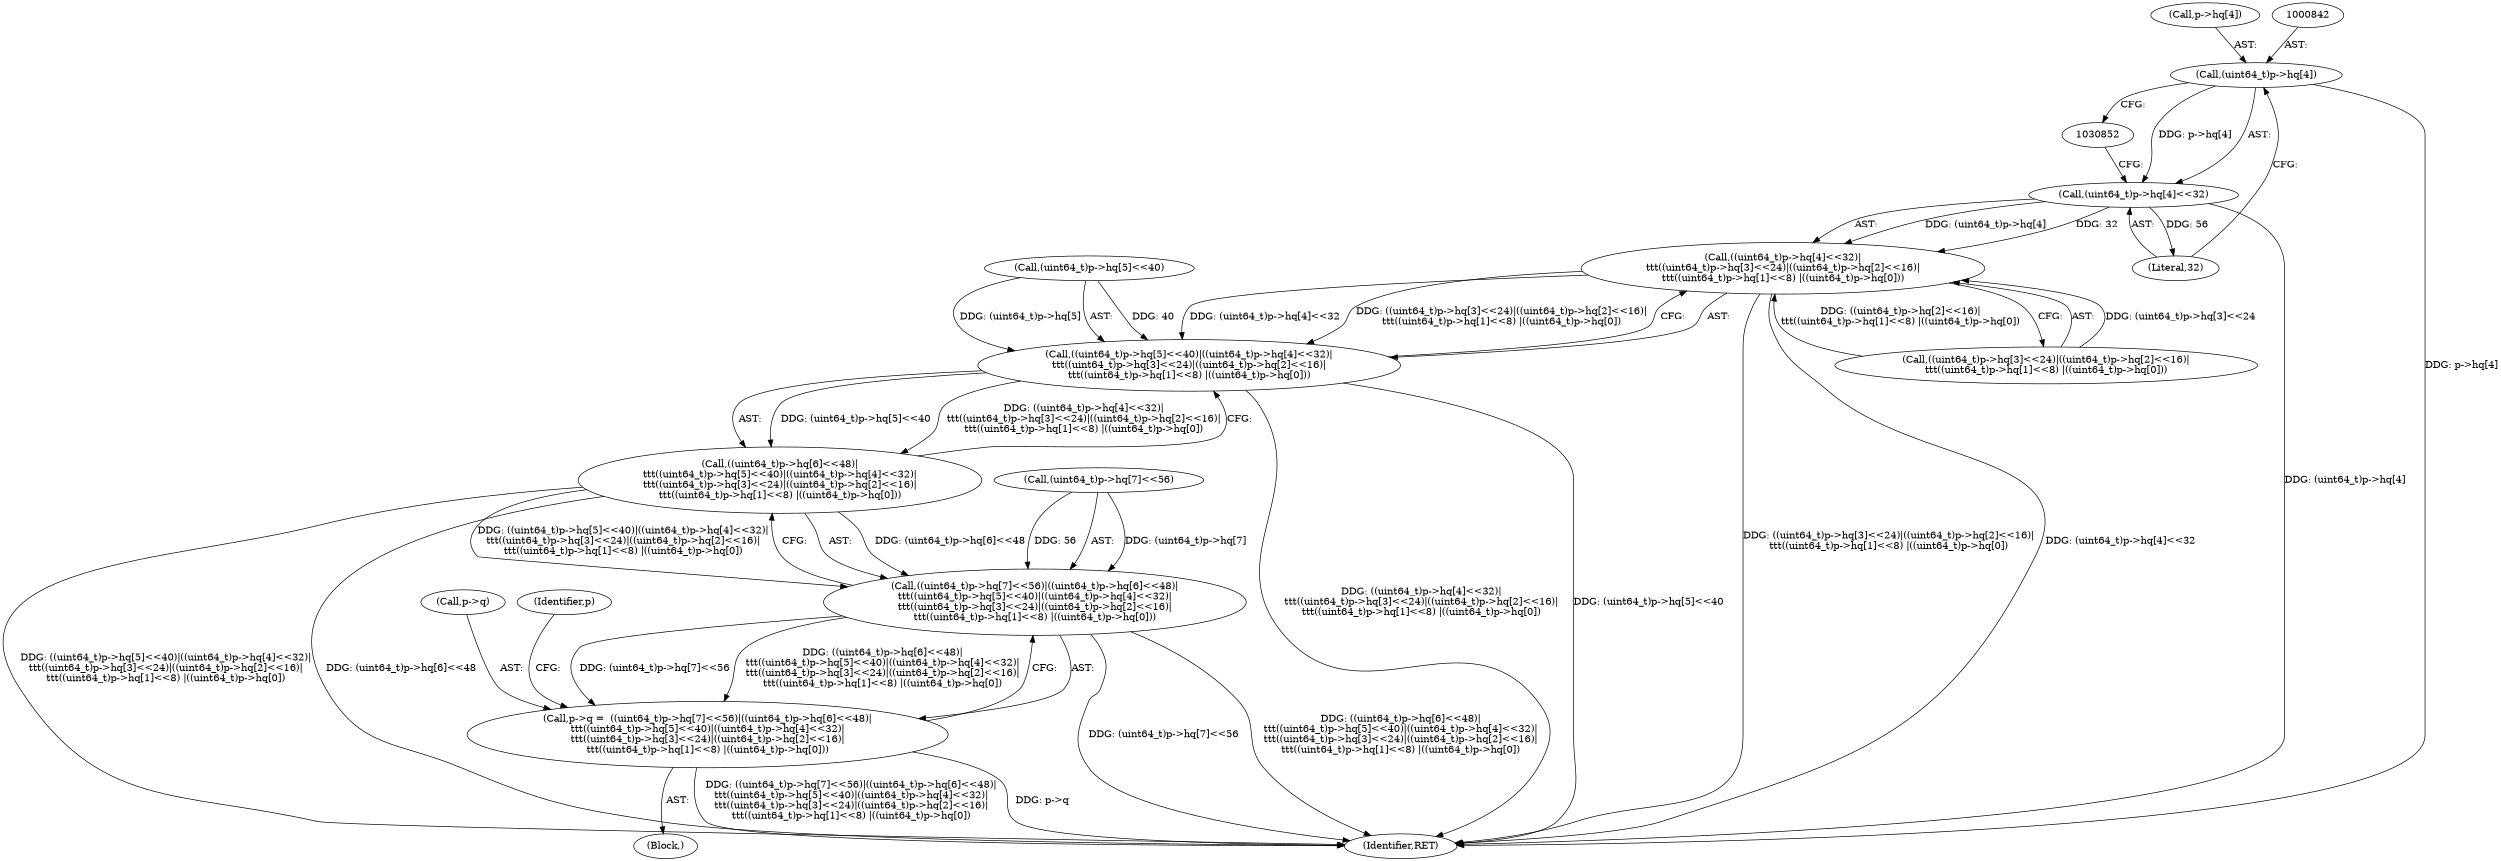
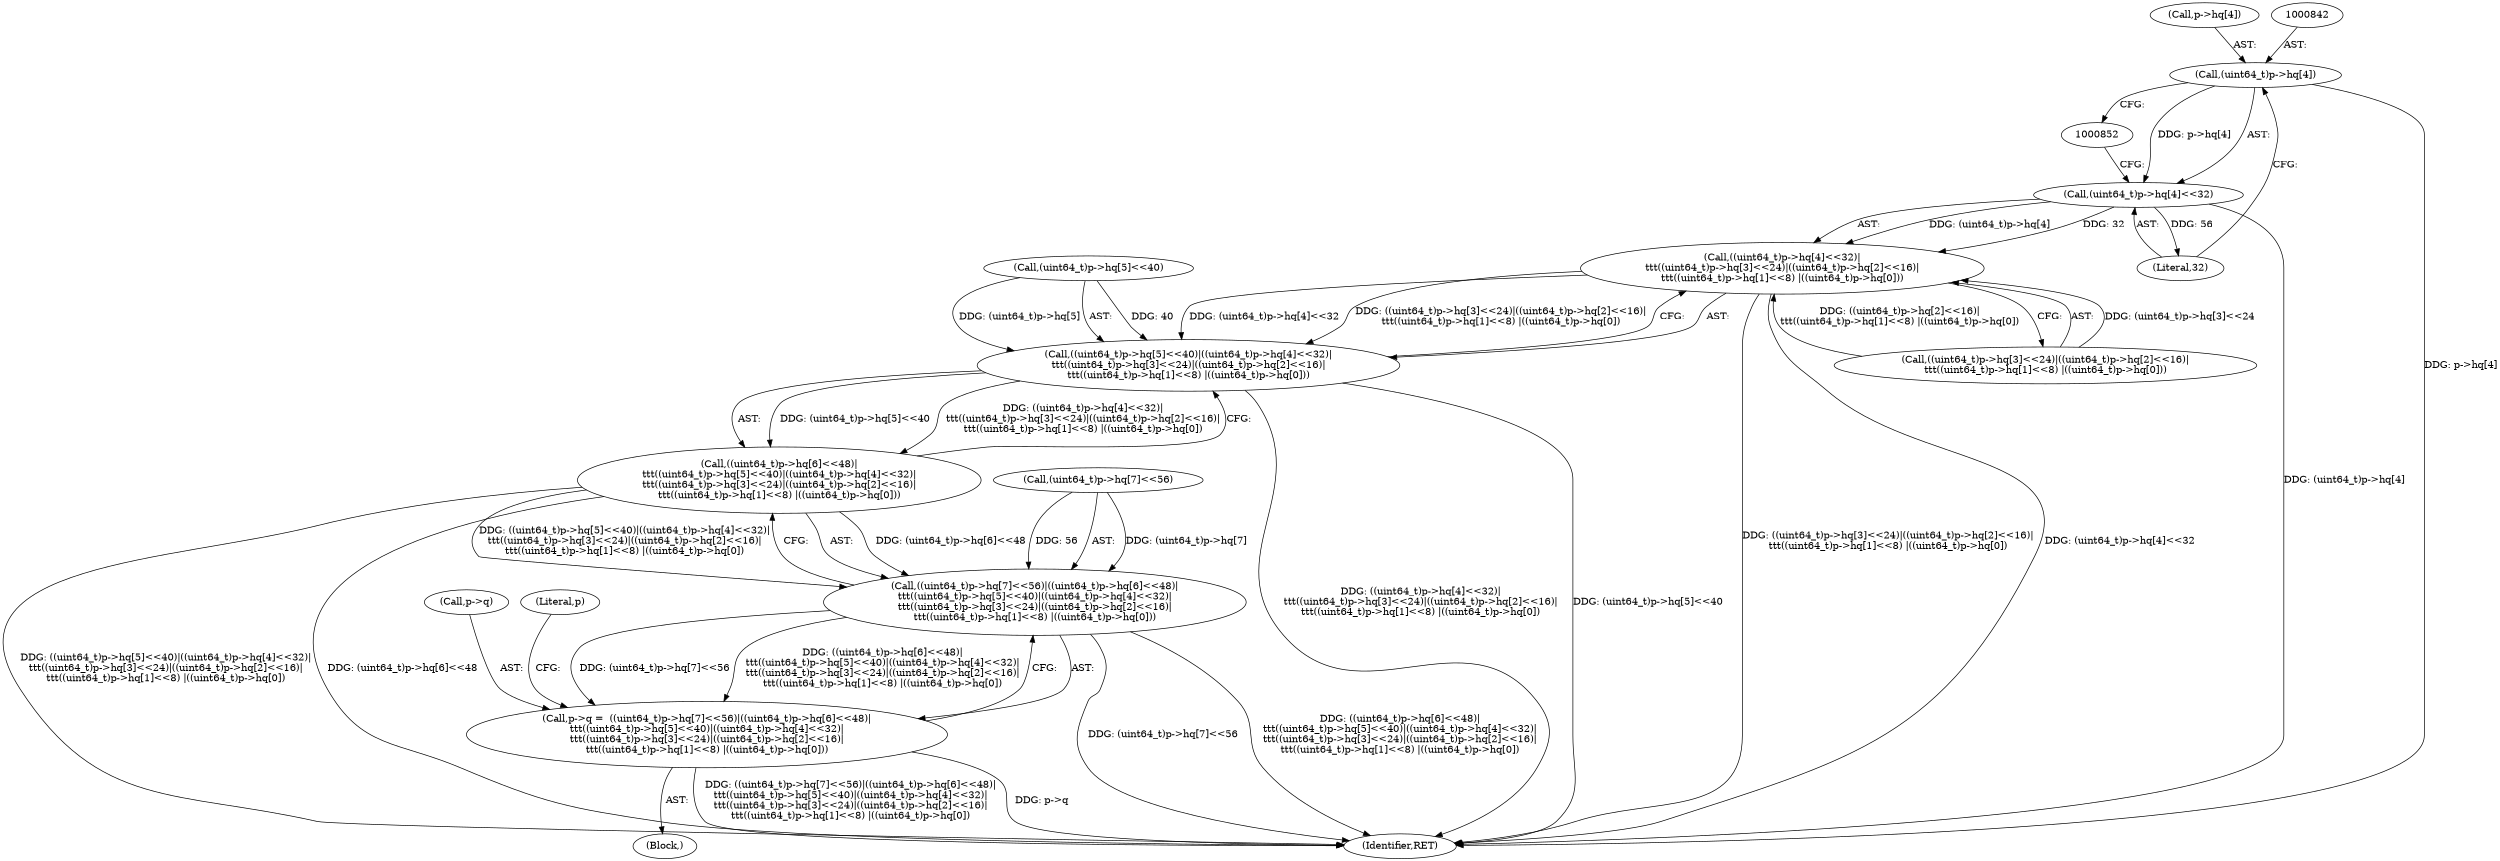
  digraph {
    n1 [label="(Call,(uint64_t)p->hq[4])"]
    n2 [label="(Call,(uint64_t)p->hq[4]<<32)"]
    n3 [label="(Identifier,RET)"]
-   1000852 [label=1030852]
+   1000852
    n5 [label="(Call,((uint64_t)p->hq[4]<<32)|\n\t\t\t((uint64_t)p->hq[3]<<24)|((uint64_t)p->hq[2]<<16)|\n\t\t\t((uint64_t)p->hq[1]<<8) |((uint64_t)p->hq[0]))"]
    n6 [label="(Literal,32)"]
    n7 [label="(Call,p->hq[4])"]
    n8 [label="(Call,((uint64_t)p->hq[5]<<40)|((uint64_t)p->hq[4]<<32)|\n\t\t\t((uint64_t)p->hq[3]<<24)|((uint64_t)p->hq[2]<<16)|\n\t\t\t((uint64_t)p->hq[1]<<8) |((uint64_t)p->hq[0]))"]
    n9 [label="(Call,((uint64_t)p->hq[3]<<24)|((uint64_t)p->hq[2]<<16)|\n\t\t\t((uint64_t)p->hq[1]<<8) |((uint64_t)p->hq[0]))"]
    n10 [label="(Call,((uint64_t)p->hq[6]<<48)|\n\t\t\t((uint64_t)p->hq[5]<<40)|((uint64_t)p->hq[4]<<32)|\n\t\t\t((uint64_t)p->hq[3]<<24)|((uint64_t)p->hq[2]<<16)|\n\t\t\t((uint64_t)p->hq[1]<<8) |((uint64_t)p->hq[0]))"]
    n11 [label="(Call,((uint64_t)p->hq[7]<<56)|((uint64_t)p->hq[6]<<48)|\n\t\t\t((uint64_t)p->hq[5]<<40)|((uint64_t)p->hq[4]<<32)|\n\t\t\t((uint64_t)p->hq[3]<<24)|((uint64_t)p->hq[2]<<16)|\n\t\t\t((uint64_t)p->hq[1]<<8) |((uint64_t)p->hq[0]))"]
    n12 [label="(Call,p->q =  ((uint64_t)p->hq[7]<<56)|((uint64_t)p->hq[6]<<48)|\n\t\t\t((uint64_t)p->hq[5]<<40)|((uint64_t)p->hq[4]<<32)|\n\t\t\t((uint64_t)p->hq[3]<<24)|((uint64_t)p->hq[2]<<16)|\n\t\t\t((uint64_t)p->hq[1]<<8) |((uint64_t)p->hq[0]))"]
    n13 [label="(Block,)"]
    n14 [label="(Call,(uint64_t)p->hq[5]<<40)"]
-   n15 [label="(Identifier,p)"]
+   n15 [label="(Literal,p)"]
    n16 [label="(Call,p->q)"]
    n17 [label="(Call,(uint64_t)p->hq[7]<<56)"]
    1000842
    n1 -> n2 [label="AST: "]
    n1 -> n2 [label="DDG: p->hq[4]"]
    n1 -> n3 [label="DDG: p->hq[4]"]
    n1 -> 1000852 [label="CFG: "]
    n2 -> n3 [label="DDG: (uint64_t)p->hq[4]"]
    n2 -> n5 [label="AST: "]
    n2 -> n5 [label="DDG: (uint64_t)p->hq[4]"]
    n2 -> n5 [label="DDG: 32"]
    n2 -> n6 [label="DDG: 56"]
    1000852 -> n2 [label="CFG: "]
    n5 -> n3 [label="DDG: ((uint64_t)p->hq[3]<<24)|((uint64_t)p->hq[2]<<16)|\n\t\t\t((uint64_t)p->hq[1]<<8) |((uint64_t)p->hq[0])"]
    n5 -> n3 [label="DDG: (uint64_t)p->hq[4]<<32"]
    n5 -> n8 [label="AST: "]
    n5 -> n8 [label="DDG: (uint64_t)p->hq[4]<<32"]
    n5 -> n8 [label="DDG: ((uint64_t)p->hq[3]<<24)|((uint64_t)p->hq[2]<<16)|\n\t\t\t((uint64_t)p->hq[1]<<8) |((uint64_t)p->hq[0])"]
    n5 -> n9 [label="CFG: "]
    n6 -> n1 [label="CFG: "]
    n6 -> n2 [label="AST: "]
    n7 -> n1 [label="AST: "]
    n8 -> n3 [label="DDG: (uint64_t)p->hq[5]<<40"]
    n8 -> n3 [label="DDG: ((uint64_t)p->hq[4]<<32)|\n\t\t\t((uint64_t)p->hq[3]<<24)|((uint64_t)p->hq[2]<<16)|\n\t\t\t((uint64_t)p->hq[1]<<8) |((uint64_t)p->hq[0])"]
    n8 -> n5 [label="CFG: "]
    n8 -> n10 [label="AST: "]
    n8 -> n10 [label="DDG: (uint64_t)p->hq[5]<<40"]
    n8 -> n10 [label="DDG: ((uint64_t)p->hq[4]<<32)|\n\t\t\t((uint64_t)p->hq[3]<<24)|((uint64_t)p->hq[2]<<16)|\n\t\t\t((uint64_t)p->hq[1]<<8) |((uint64_t)p->hq[0])"]
    n9 -> n5 [label="AST: "]
    n9 -> n5 [label="DDG: (uint64_t)p->hq[3]<<24"]
    n9 -> n5 [label="DDG: ((uint64_t)p->hq[2]<<16)|\n\t\t\t((uint64_t)p->hq[1]<<8) |((uint64_t)p->hq[0])"]
    n10 -> n3 [label="DDG: ((uint64_t)p->hq[5]<<40)|((uint64_t)p->hq[4]<<32)|\n\t\t\t((uint64_t)p->hq[3]<<24)|((uint64_t)p->hq[2]<<16)|\n\t\t\t((uint64_t)p->hq[1]<<8) |((uint64_t)p->hq[0])"]
    n10 -> n3 [label="DDG: (uint64_t)p->hq[6]<<48"]
    n10 -> n8 [label="CFG: "]
    n10 -> n11 [label="AST: "]
    n10 -> n11 [label="DDG: (uint64_t)p->hq[6]<<48"]
    n10 -> n11 [label="DDG: ((uint64_t)p->hq[5]<<40)|((uint64_t)p->hq[4]<<32)|\n\t\t\t((uint64_t)p->hq[3]<<24)|((uint64_t)p->hq[2]<<16)|\n\t\t\t((uint64_t)p->hq[1]<<8) |((uint64_t)p->hq[0])"]
    n11 -> n3 [label="DDG: (uint64_t)p->hq[7]<<56"]
    n11 -> n3 [label="DDG: ((uint64_t)p->hq[6]<<48)|\n\t\t\t((uint64_t)p->hq[5]<<40)|((uint64_t)p->hq[4]<<32)|\n\t\t\t((uint64_t)p->hq[3]<<24)|((uint64_t)p->hq[2]<<16)|\n\t\t\t((uint64_t)p->hq[1]<<8) |((uint64_t)p->hq[0])"]
    n11 -> n10 [label="CFG: "]
    n11 -> n12 [label="AST: "]
    n11 -> n12 [label="DDG: (uint64_t)p->hq[7]<<56"]
    n11 -> n12 [label="DDG: ((uint64_t)p->hq[6]<<48)|\n\t\t\t((uint64_t)p->hq[5]<<40)|((uint64_t)p->hq[4]<<32)|\n\t\t\t((uint64_t)p->hq[3]<<24)|((uint64_t)p->hq[2]<<16)|\n\t\t\t((uint64_t)p->hq[1]<<8) |((uint64_t)p->hq[0])"]
    n12 -> n3 [label="DDG: p->q"]
    n12 -> n3 [label="DDG: ((uint64_t)p->hq[7]<<56)|((uint64_t)p->hq[6]<<48)|\n\t\t\t((uint64_t)p->hq[5]<<40)|((uint64_t)p->hq[4]<<32)|\n\t\t\t((uint64_t)p->hq[3]<<24)|((uint64_t)p->hq[2]<<16)|\n\t\t\t((uint64_t)p->hq[1]<<8) |((uint64_t)p->hq[0])"]
    n12 -> n11 [label="CFG: "]
    n12 -> n13 [label="AST: "]
    n14 -> n8 [label="AST: "]
    n14 -> n8 [label="DDG: (uint64_t)p->hq[5]"]
    n14 -> n8 [label="DDG: 40"]
    n15 -> n12 [label="CFG: "]
    n16 -> n12 [label="AST: "]
    n17 -> n11 [label="AST: "]
    n17 -> n11 [label="DDG: (uint64_t)p->hq[7]"]
    n17 -> n11 [label="DDG: 56"]
    1000842 -> n1 [label="AST: "]
  }
